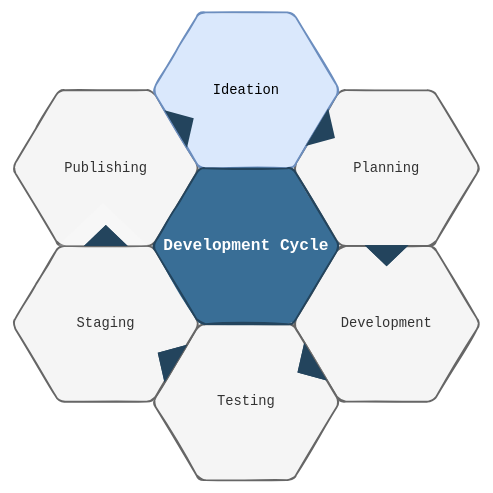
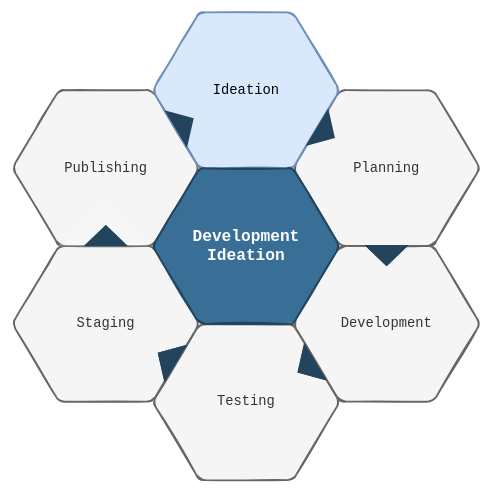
  <mxCell id="0" />
  <mxCell id="1" parent="0" />
  <mxCell id="2" value="&lt;font style=&quot;font-size: 23px&quot;&gt;Development&lt;/font&gt;" style="shape=hexagon;perimeter=hexagonPerimeter2;whiteSpace=wrap;html=1;shadow=0;labelBackgroundColor=none;strokeColor=#666666;fillColor=#f5f5f5;fontFamily=Courier New;fontSize=23;fontColor=#333333;align=center;strokeWidth=3;sketch=1;rounded=1;fillStyle=solid;" parent="1" vertex="1"><mxGeometry x="488.158" y="409.399" width="311.842" height="259.868" as="geometry" /></mxCell>
  <mxCell id="3" value="&lt;font style=&quot;font-size: 23px&quot;&gt;Testing&lt;/font&gt;" style="shape=hexagon;perimeter=hexagonPerimeter2;whiteSpace=wrap;html=1;shadow=0;labelBackgroundColor=none;strokeColor=#666666;fillColor=#f5f5f5;fontFamily=Courier New;fontSize=23;fontColor=#333333;align=center;strokeWidth=3;sketch=1;rounded=1;fillStyle=solid;" parent="1" vertex="1"><mxGeometry x="254.079" y="540.132" width="311.842" height="259.868" as="geometry" /></mxCell>
  <mxCell id="4" value="&lt;font style=&quot;font-size: 23px&quot;&gt;Staging&lt;/font&gt;" style="shape=hexagon;perimeter=hexagonPerimeter2;whiteSpace=wrap;html=1;shadow=0;labelBackgroundColor=none;strokeColor=#666666;fillColor=#f5f5f5;fontFamily=Courier New;fontSize=23;fontColor=#333333;align=center;strokeWidth=3;sketch=1;rounded=1;fillStyle=solid;" parent="1" vertex="1"><mxGeometry x="20" y="409.399" width="311.842" height="259.868" as="geometry" /></mxCell>
  <mxCell id="5" value="&lt;font style=&quot;font-size: 23px&quot;&gt;Publishing&lt;/font&gt;" style="shape=hexagon;perimeter=hexagonPerimeter2;whiteSpace=wrap;html=1;shadow=0;labelBackgroundColor=none;strokeColor=#666666;fillColor=#f5f5f5;fontFamily=Courier New;fontSize=23;fontColor=#333333;align=center;strokeWidth=3;sketch=1;rounded=1;fillStyle=solid;" vertex="1" parent="1"><mxGeometry x="20" y="149.733" width="311.842" height="259.868" as="geometry" /></mxCell>
  <mxCell id="6" value="&lt;font style=&quot;font-size: 23px&quot;&gt;Planning&lt;/font&gt;" style="shape=hexagon;perimeter=hexagonPerimeter2;whiteSpace=wrap;html=1;shadow=0;labelBackgroundColor=none;fontFamily=Courier New;fontSize=23;align=center;strokeWidth=3;sketch=1;rounded=1;fillColor=#f5f5f5;strokeColor=#666666;fontColor=#333333;fillStyle=solid;" vertex="1" parent="1"><mxGeometry x="488.158" y="149.733" width="311.842" height="259.868" as="geometry" /></mxCell>
  <mxCell id="7" value="" style="triangle;whiteSpace=wrap;html=1;shadow=0;labelBackgroundColor=none;strokeColor=none;fillColor=#FFFFFF;fontFamily=Helvetica;fontSize=17;fontColor=#23445d;align=center;rotation=90;gradientColor=none;flipV=1;flipH=1;opacity=20;" parent="1" vertex="1"><mxGeometry x="135" y="298" width="72" height="152" as="geometry" /></mxCell>
  <mxCell id="8" value="&lt;font style=&quot;font-size: 23px&quot;&gt;Ideation&lt;/font&gt;" style="shape=hexagon;perimeter=hexagonPerimeter2;whiteSpace=wrap;html=1;shadow=0;labelBackgroundColor=none;strokeColor=#6c8ebf;fillColor=#dae8fc;fontFamily=Courier New;fontSize=23;align=center;strokeWidth=3;sketch=1;rounded=1;fillStyle=solid;" parent="1" vertex="1"><mxGeometry x="254.079" y="20" width="311.842" height="259.868" as="geometry" /></mxCell>
  <mxCell id="9" value="" style="triangle;whiteSpace=wrap;html=1;shadow=0;labelBackgroundColor=none;strokeColor=none;fillColor=#23445D;fontFamily=Helvetica;fontSize=17;fontColor=#23445d;align=center;rotation=31;gradientColor=none;flipH=1;strokeWidth=3;" parent="1" vertex="1"><mxGeometry x="260" y="560" width="35" height="73" as="geometry" /></mxCell>
  <mxCell id="10" value="" style="triangle;whiteSpace=wrap;html=1;shadow=0;labelBackgroundColor=none;strokeColor=none;fillColor=#23445D;fontFamily=Helvetica;fontSize=17;fontColor=#23445d;align=center;rotation=329;gradientColor=none;flipH=1;strokeWidth=3;" parent="1" vertex="1"><mxGeometry x="493" y="575" width="35" height="73" as="geometry" /></mxCell>
  <mxCell id="11" value="" style="triangle;whiteSpace=wrap;html=1;shadow=0;labelBackgroundColor=none;strokeColor=none;fillColor=#23445D;fontFamily=Helvetica;fontSize=17;fontColor=#23445d;align=center;rotation=90;gradientColor=none;strokeWidth=3;" parent="1" vertex="1"><mxGeometry x="626.579" y="389.5" width="35" height="73" as="geometry" /></mxCell>
  <mxCell id="12" value="" style="triangle;whiteSpace=wrap;html=1;shadow=0;labelBackgroundColor=none;strokeColor=none;fillColor=#23445D;fontFamily=Helvetica;fontSize=17;fontColor=#23445d;align=center;rotation=90;gradientColor=none;flipH=1;strokeWidth=3;" parent="1" vertex="1"><mxGeometry x="158.421" y="355.5" width="35" height="73" as="geometry" /></mxCell>
- <mxCell id="13" value="&lt;font color=&quot;#ffffff&quot; style=&quot;font-size: 27px;&quot;&gt;&lt;span style=&quot;font-size: 27px;&quot;&gt;&lt;b style=&quot;font-size: 27px;&quot;&gt;Development Cycle&lt;/b&gt;&lt;/span&gt;&lt;/font&gt;" style="shape=hexagon;perimeter=hexagonPerimeter2;whiteSpace=wrap;html=1;shadow=0;labelBackgroundColor=none;strokeColor=#23445D;gradientColor=none;fontFamily=Courier New;fontSize=27;fontColor=#23445d;align=center;strokeWidth=3;fillColor=#396E96;sketch=1;rounded=1;fillStyle=solid;" parent="1" vertex="1"><mxGeometry x="254.079" y="280.132" width="311.842" height="259.868" as="geometry" /></mxCell>
+ <mxCell id="13" value="&lt;font color=&quot;#ffffff&quot; style=&quot;font-size: 27px;&quot;&gt;&lt;span style=&quot;font-size: 27px;&quot;&gt;&lt;b style=&quot;font-size: 27px;&quot;&gt;Development Ideation&lt;/b&gt;&lt;/span&gt;&lt;/font&gt;" style="shape=hexagon;perimeter=hexagonPerimeter2;whiteSpace=wrap;html=1;shadow=0;labelBackgroundColor=none;strokeColor=#23445D;gradientColor=none;fontFamily=Courier New;fontSize=27;fontColor=#23445d;align=center;strokeWidth=3;fillColor=#396E96;sketch=1;rounded=1;fillStyle=solid;" parent="1" vertex="1"><mxGeometry x="254.079" y="280.132" width="311.842" height="259.868" as="geometry" /></mxCell>
  <mxCell id="14" value="" style="triangle;whiteSpace=wrap;html=1;shadow=0;labelBackgroundColor=none;strokeColor=none;fillColor=#23445D;fontFamily=Helvetica;fontSize=17;fontColor=#23445d;align=center;rotation=31;gradientColor=none;strokeWidth=3;" parent="1" vertex="1"><mxGeometry x="525.5" y="184" width="35" height="73" as="geometry" /></mxCell>
  <mxCell id="15" value="" style="triangle;whiteSpace=wrap;html=1;shadow=0;labelBackgroundColor=none;strokeColor=none;fillColor=#23445D;fontFamily=Helvetica;fontSize=17;fontColor=#23445d;align=center;rotation=329;gradientColor=none;strokeWidth=3;" parent="1" vertex="1"><mxGeometry x="290" y="169" width="35" height="73" as="geometry" /></mxCell>
  <mxCell id="16" value="" style="triangle;whiteSpace=wrap;html=1;shadow=0;labelBackgroundColor=none;strokeColor=none;fillColor=#23445D;fontFamily=Helvetica;fontSize=17;fontColor=#23445d;align=center;rotation=90;gradientColor=none;flipH=1;strokeWidth=3;" vertex="1" parent="1"><mxGeometry x="158.421" y="355.5" width="35" height="73" as="geometry" /></mxCell>
  <mxCell id="17" value="" style="triangle;whiteSpace=wrap;html=1;shadow=0;labelBackgroundColor=none;strokeColor=none;fillColor=#23445D;fontFamily=Helvetica;fontSize=17;fontColor=#23445d;align=center;rotation=31;gradientColor=none;flipH=1;strokeWidth=3;" vertex="1" parent="1"><mxGeometry x="260" y="560" width="35" height="73" as="geometry" /></mxCell>
  <mxCell id="18" value="" style="triangle;whiteSpace=wrap;html=1;shadow=0;labelBackgroundColor=none;strokeColor=none;fillColor=#23445D;fontFamily=Helvetica;fontSize=17;fontColor=#23445d;align=center;rotation=329;gradientColor=none;flipH=1;strokeWidth=3;" vertex="1" parent="1"><mxGeometry x="493" y="575" width="35" height="73" as="geometry" /></mxCell>
  <mxCell id="19" value="" style="triangle;whiteSpace=wrap;html=1;shadow=0;labelBackgroundColor=none;strokeColor=none;fillColor=#23445D;fontFamily=Helvetica;fontSize=17;fontColor=#23445d;align=center;rotation=90;gradientColor=none;strokeWidth=3;" vertex="1" parent="1"><mxGeometry x="626.579" y="389.5" width="35" height="73" as="geometry" /></mxCell>
